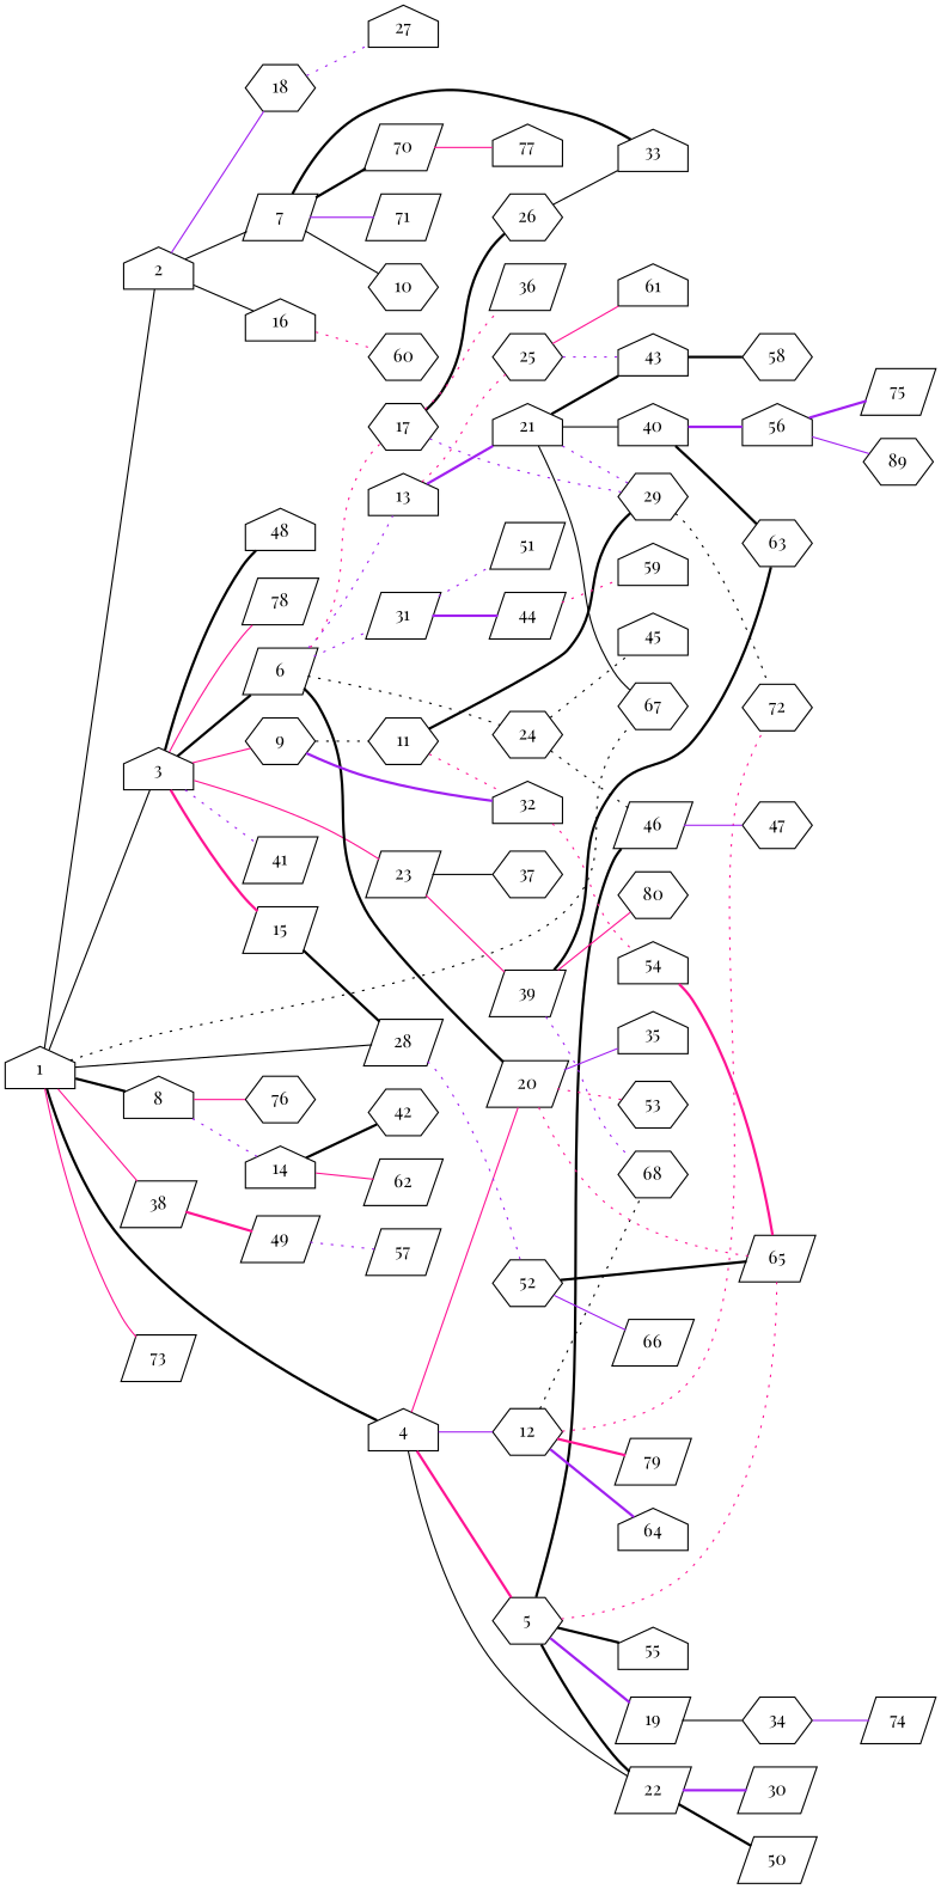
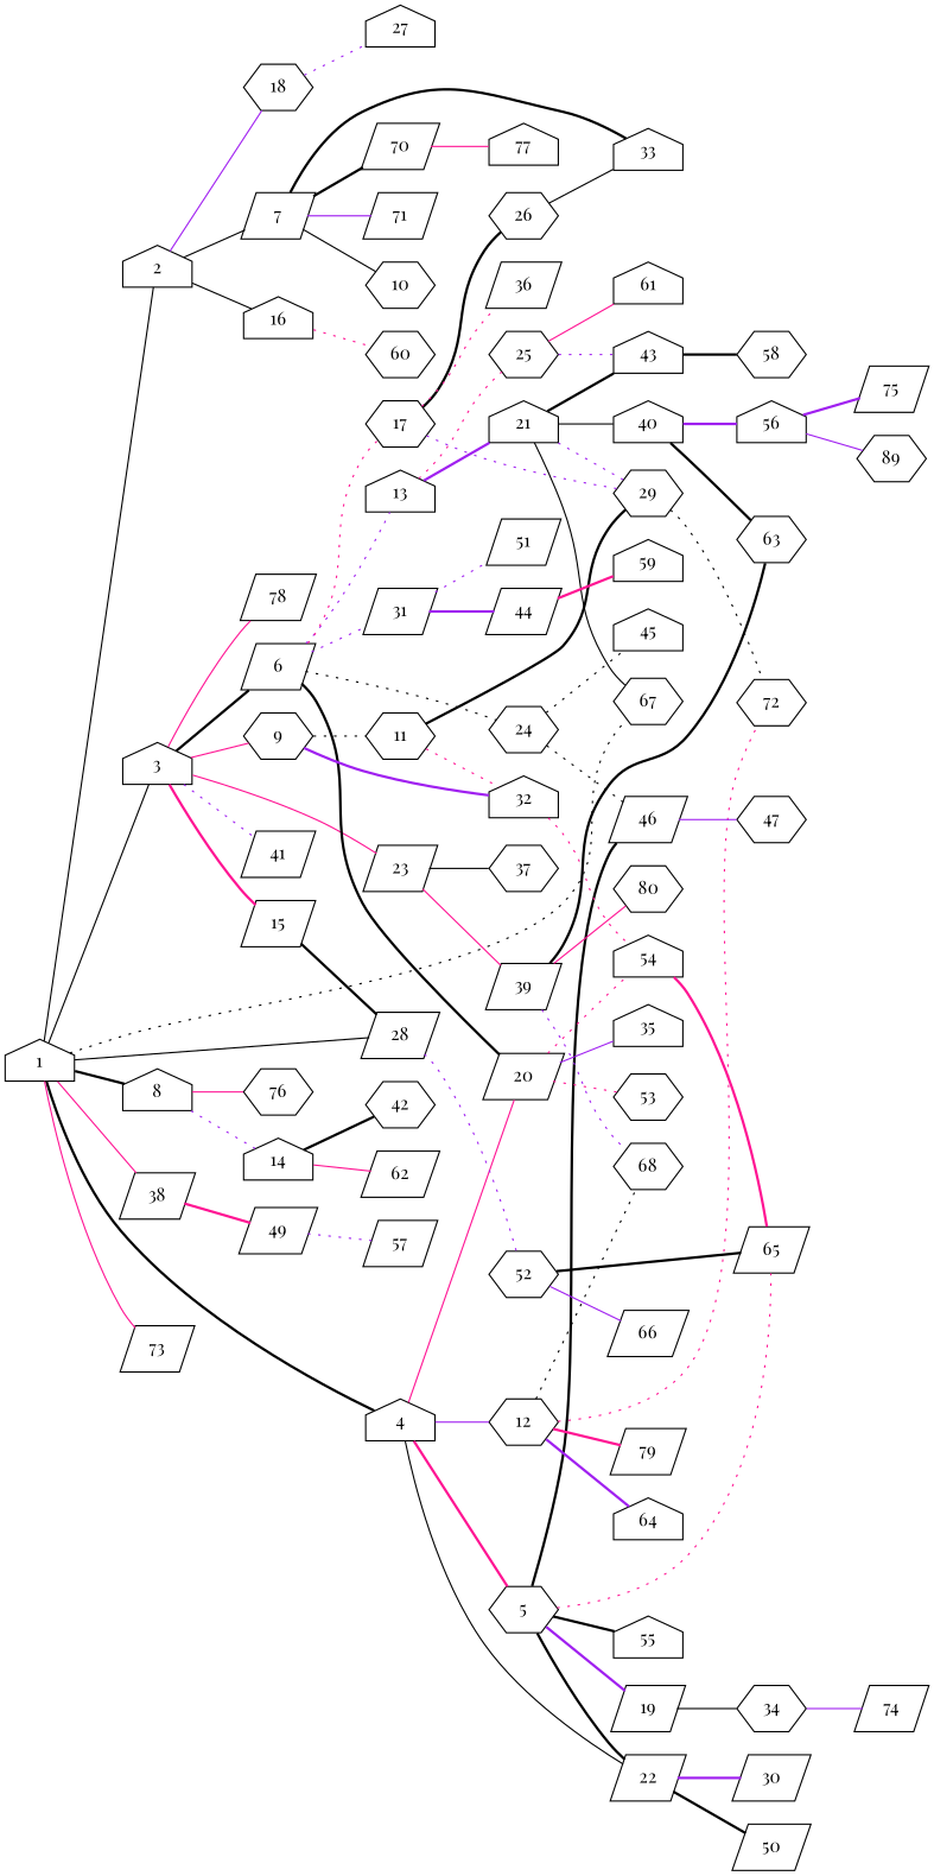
  graph {
    fontname="Playfair Display"
    rankdir=LR
    node [fontname="Playfair Display" shape=parallelogram]
    edge [color=black fontname="Playfair Display" style=bold]
    1 [shape=house]
    2 [shape=house]
    3 [shape=house]
    4 [shape=house]
    8 [shape=house]
    28
    38
    67 [shape=hexagon]
    73
    7
    16 [shape=house]
    18 [shape=hexagon]
    6
    9 [shape=hexagon]
    15
    23
    41
-   48 [shape=house]
    78
    5 [shape=hexagon]
    12 [shape=hexagon]
    22
    20
    14 [shape=house]
    76 [shape=hexagon]
    52 [shape=hexagon]
    49
    10 [shape=hexagon]
    33 [shape=house]
    70
    71
    60 [shape=hexagon]
    27 [shape=house]
    13 [shape=house]
    17 [shape=hexagon]
    24 [shape=hexagon]
    31
    11 [shape=hexagon]
    32 [shape=house]
    37 [shape=hexagon]
    39
    19
    46
    55 [shape=house]
    65
    64 [shape=house]
    68 [shape=hexagon]
    72 [shape=hexagon]
    79
    30
    50
    42 [shape=hexagon]
    62
    66
    57
    77 [shape=house]
    35 [shape=house]
    53 [shape=hexagon]
    54 [shape=house]
    21 [shape=house]
    25 [shape=hexagon]
    29 [shape=hexagon]
    26 [shape=hexagon]
    36
    45 [shape=house]
    44
    51
    63 [shape=hexagon]
    80 [shape=hexagon]
    34 [shape=hexagon]
    47 [shape=hexagon]
    74
    40 [shape=house]
    43 [shape=house]
    61 [shape=house]
    59 [shape=house]
    56 [shape=house]
    58 [shape=hexagon]
    n79 [label=89 shape=hexagon]
    75
    1 -- 2 [style=solid]
    1 -- 3 [style=solid]
    1 -- 4
    1 -- 8
    1 -- 28 [style=solid]
    1 -- 38 [color=deeppink style=solid]
    1 -- 67 [style=dotted]
    1 -- 73 [color=deeppink style=solid]
    2 -- 7 [style=solid]
    2 -- 16 [style=solid]
    2 -- 18 [color=purple style=solid]
    3 -- 6
    3 -- 9 [color=deeppink style=solid]
    3 -- 15 [color=deeppink]
    3 -- 23 [color=deeppink style=solid]
    3 -- 41 [color=purple style=dotted]
-   3 -- 48
    3 -- 78 [color=deeppink style=solid]
    4 -- 5 [color=deeppink]
    4 -- 12 [color=purple style=solid]
    4 -- 22 [style=solid]
    4 -- 20 [color=deeppink style=solid]
    8 -- 14 [color=purple style=dotted]
    8 -- 76 [color=deeppink style=solid]
    28 -- 52 [color=purple style=dotted]
    38 -- 49 [color=deeppink]
    7 -- 10 [style=solid]
    7 -- 33
    7 -- 70
    7 -- 71 [color=purple style=solid]
    16 -- 60 [color=deeppink style=dotted]
    18 -- 27 [color=purple style=dotted]
    6 -- 20
    6 -- 13 [color=purple style=dotted]
    6 -- 17 [color=deeppink style=dotted]
    6 -- 24 [style=dotted]
    6 -- 31 [color=purple style=dotted]
    9 -- 11 [style=dotted]
    9 -- 32 [color=purple]
    15 -- 28
    23 -- 37 [style=solid]
    23 -- 39 [color=deeppink style=solid]
    5 -- 22
    5 -- 19 [color=purple]
    5 -- 46
    5 -- 55
    5 -- 65 [color=deeppink style=dotted]
    12 -- 64 [color=purple]
    12 -- 68 [style=dotted]
    12 -- 72 [color=deeppink style=dotted]
    12 -- 79 [color=deeppink]
    22 -- 30 [color=purple]
    22 -- 50
    20 -- 35 [color=purple style=solid]
    20 -- 53 [color=deeppink style=dotted]
-   20 -- 65 [color=deeppink style=dotted]
+   20 -- 54 [color=deeppink style=dotted]
    14 -- 42
    14 -- 62 [color=deeppink style=solid]
    52 -- 65
    52 -- 66 [color=purple style=solid]
    49 -- 57 [color=purple style=dotted]
    70 -- 77 [color=deeppink style=solid]
    13 -- 21 [color=purple]
    13 -- 25 [color=deeppink style=dotted]
    17 -- 29 [color=purple style=dotted]
    17 -- 26
    17 -- 36 [color=deeppink style=dotted]
    24 -- 46 [style=dotted]
    24 -- 45 [style=dotted]
    31 -- 44 [color=purple]
    31 -- 51 [color=purple style=dotted]
    11 -- 32 [color=deeppink style=dotted]
    11 -- 29
    32 -- 54 [color=deeppink style=dotted]
    39 -- 68 [color=purple style=dotted]
    39 -- 63
    39 -- 80 [color=deeppink style=solid]
    19 -- 34 [style=solid]
    46 -- 47 [color=purple style=solid]
    54 -- 65 [color=deeppink]
    21 -- 67 [style=solid]
    21 -- 29 [color=purple style=dotted]
    21 -- 40 [style=solid]
    21 -- 43
    25 -- 43 [color=purple style=dotted]
    25 -- 61 [color=deeppink style=solid]
    29 -- 72 [style=dotted]
    26 -- 33 [style=solid]
-   44 -- 59 [color=deeppink style=dotted]
+   44 -- 59 [color=deeppink]
    34 -- 74 [color=purple style=solid]
    40 -- 63
    40 -- 56 [color=purple]
    43 -- 58
    56 -- n79 [color=purple style=solid]
    56 -- 75 [color=purple]
  }
